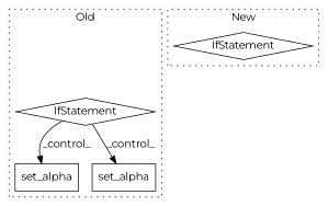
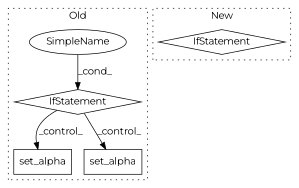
  digraph {
    fontname=Montserrat
    node [a=32 l="10,1" shape=box fontname=Montserrat]
    edge [fontname=Montserrat]
    n1 [label=set_alpha s="23210,23236"]
    n2 [a=25 l="4,2" label=IfStatement s="23032,23129" shape=diamond]
    n3 [label=set_alpha s="23148,23172"]
+   n4 [a=42 label=SimpleName shape=ellipse l=""]
    n5 [a=25 l="4,2" label=IfStatement s="21412,21524" shape=diamond]
    subgraph cluster_1 {
      label=Old
      style=dotted
      n1
      n2
      n3
+     n4
    }
    subgraph cluster_2 {
      label=New
      style=dotted
      n5
    }
    n2 -> n1 [label=_control_]
    n2 -> n3 [label=_control_]
+   n4 -> n2 [label=_cond_]
  }
